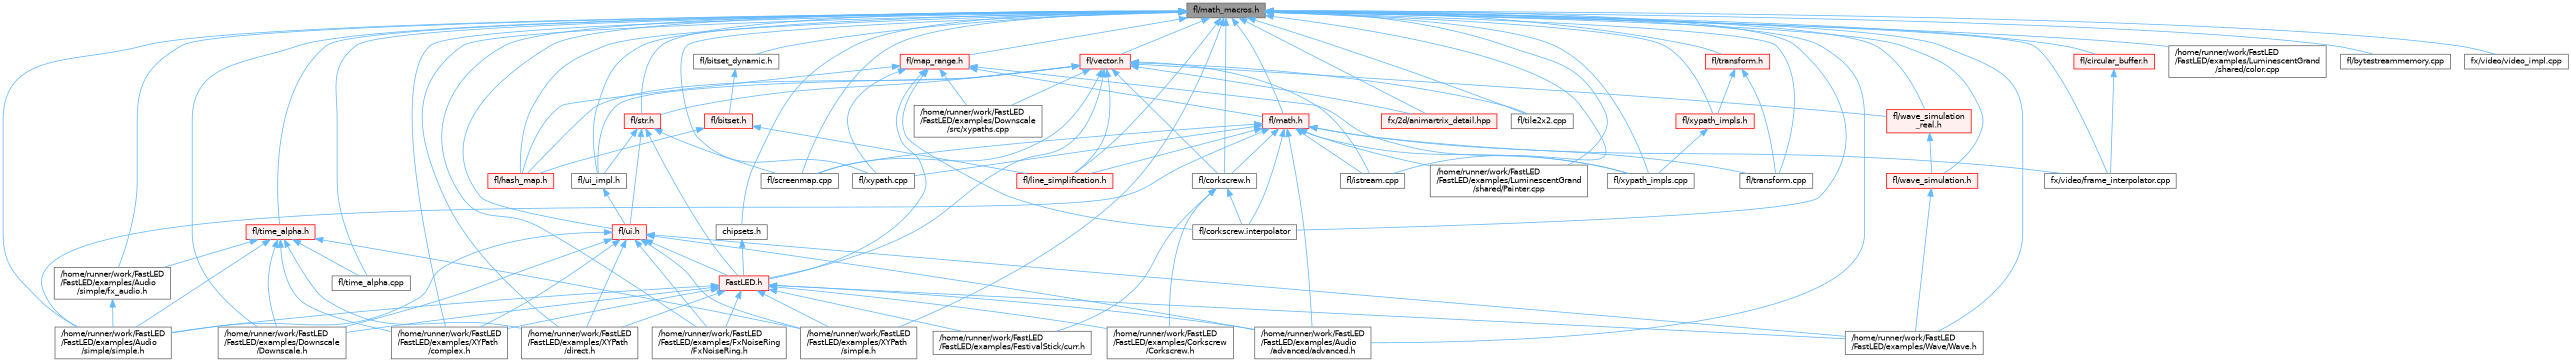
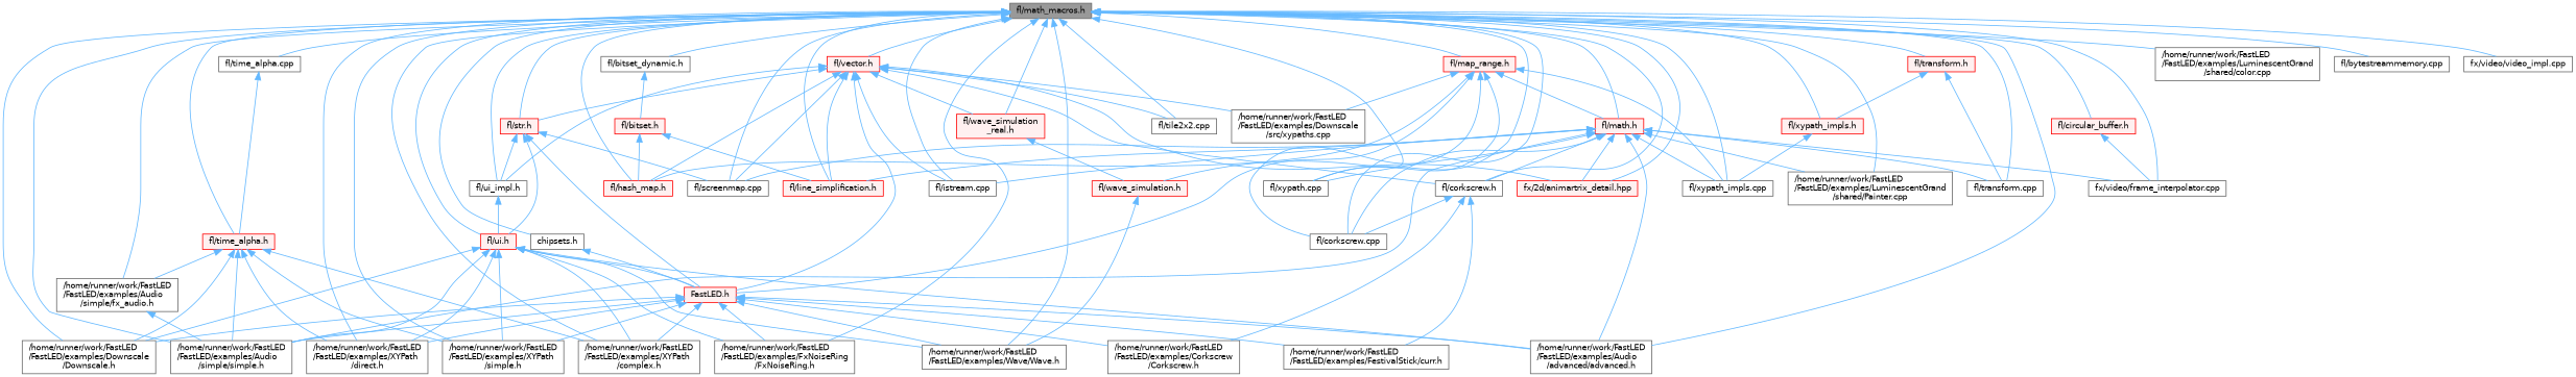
  digraph {
    node [color=grey40 fillcolor=white fontname=Helvetica fontsize=10 shape=box style=filled]
    edge [color=steelblue1 dir=back fontname=Helvetica fontsize=10 labelfontname=Helvetica labelfontsize=10 style=solid]
    n1 [color=gray40 fillcolor=grey60 fontcolor=black height=0.2 label="fl/math_macros.h" width=0.4]
    n2 [height=0.2 label="/home/runner/work/FastLED\l/FastLED/examples/Audio\l/advanced/advanced.h" width=0.4]
    n3 [height=0.2 label="/home/runner/work/FastLED\l/FastLED/examples/Audio\l/simple/fx_audio.h" width=0.4]
    n4 [height=0.2 label="/home/runner/work/FastLED\l/FastLED/examples/Audio\l/simple/simple.h" width=0.4]
    n5 [height=0.2 label="/home/runner/work/FastLED\l/FastLED/examples/Downscale\l/Downscale.h" width=0.4]
    n6 [height=0.2 label="/home/runner/work/FastLED\l/FastLED/examples/FxNoiseRing\l/FxNoiseRing.h" width=0.4]
    n7 [height=0.2 label="/home/runner/work/FastLED\l/FastLED/examples/LuminescentGrand\l/shared/Painter.cpp" width=0.4]
    n8 [height=0.2 label="/home/runner/work/FastLED\l/FastLED/examples/LuminescentGrand\l/shared/color.cpp" width=0.4]
    n9 [height=0.2 label="/home/runner/work/FastLED\l/FastLED/examples/Wave/Wave.h" width=0.4]
    n10 [height=0.2 label="/home/runner/work/FastLED\l/FastLED/examples/XYPath\l/complex.h" width=0.4]
    n11 [height=0.2 label="/home/runner/work/FastLED\l/FastLED/examples/XYPath\l/direct.h" width=0.4]
    n12 [height=0.2 label="/home/runner/work/FastLED\l/FastLED/examples/XYPath\l/simple.h" width=0.4]
    n13 [height=0.2 label="chipsets.h" width=0.4]
    n14 [height=0.2 label="fl/bitset_dynamic.h" width=0.4]
    n15 [color=red fillcolor="#FFF0F0" height=0.2 label="fl/hash_map.h" width=0.4]
    n16 [color=red fillcolor="#FFF0F0" height=0.2 label="fl/line_simplification.h" width=0.4]
    n17 [height=0.2 label="fl/bytestreammemory.cpp" width=0.4]
    n18 [color=red fillcolor="#FFF0F0" height=0.2 label="fl/circular_buffer.h" width=0.4]
    n19 [height=0.2 label="fx/video/frame_interpolator.cpp" width=0.4]
-   n20 [height=0.2 label="fl/corkscrew.interpolator" width=0.4]
+   n20 [height=0.2 label="fl/corkscrew.cpp" width=0.4]
    n21 [height=0.2 label="fl/corkscrew.h" width=0.4]
    n22 [height=0.2 label="fl/istream.cpp" width=0.4]
    n23 [color=red fillcolor="#FFF0F0" height=0.2 label="fl/map_range.h" width=0.4]
    n24 [color=red fillcolor="#FFF0F0" height=0.2 label="fl/math.h" width=0.4]
    n25 [height=0.2 label="fl/screenmap.cpp" width=0.4]
    n26 [height=0.2 label="fl/transform.cpp" width=0.4]
    n27 [height=0.2 label="fl/xypath.cpp" width=0.4]
    n28 [height=0.2 label="fl/xypath_impls.cpp" width=0.4]
    n29 [color=red fillcolor="#FFF0F0" height=0.2 label="fx/2d/animartrix_detail.hpp" width=0.4]
    n30 [color=red fillcolor="#FFF0F0" height=0.2 label="fl/str.h" width=0.4]
    n31 [color=red fillcolor="#FFF0F0" height=0.2 label="fl/ui.h" width=0.4]
    n32 [height=0.2 label="fl/ui_impl.h" width=0.4]
    n33 [height=0.2 label="fl/tile2x2.cpp" width=0.4]
    n34 [height=0.2 label="fl/time_alpha.cpp" width=0.4]
    n35 [color=red fillcolor="#FFF0F0" height=0.2 label="fl/time_alpha.h" width=0.4]
    n36 [color=red fillcolor="#FFF0F0" height=0.2 label="fl/transform.h" width=0.4]
    n37 [color=red fillcolor="#FFF0F0" height=0.2 label="fl/xypath_impls.h" width=0.4]
    n38 [color=red fillcolor="#FFF0F0" height=0.2 label="fl/vector.h" width=0.4]
    n39 [color=red fillcolor="#FFF0F0" height=0.2 label="fl/wave_simulation\l_real.h" width=0.4]
    n40 [color=red fillcolor="#FFF0F0" height=0.2 label="fl/wave_simulation.h" width=0.4]
    n41 [height=0.2 label="fx/video/video_impl.cpp" width=0.4]
    n42 [color=red fillcolor="#FFF0F0" height=0.2 label="FastLED.h" width=0.4]
    n43 [color=red fillcolor="#FFF0F0" height=0.2 label="fl/bitset.h" width=0.4]
    n44 [height=0.2 label="/home/runner/work/FastLED\l/FastLED/examples/Corkscrew\l/Corkscrew.h" width=0.4]
    n45 [height=0.2 label="/home/runner/work/FastLED\l/FastLED/examples/FestivalStick/curr.h" width=0.4]
    n46 [height=0.2 label="/home/runner/work/FastLED\l/FastLED/examples/Downscale\l/src/xypaths.cpp" width=0.4]
    n1 -> n2
    n1 -> n3
    n1 -> n4
    n1 -> n5
    n1 -> n6
    n1 -> n7
    n1 -> n8
    n1 -> n9
    n1 -> n10
    n1 -> n11
    n1 -> n12
    n1 -> n13
    n1 -> n14
    n1 -> n15
    n1 -> n16
    n1 -> n17
    n1 -> n18
    n1 -> n19
    n1 -> n20
    n1 -> n21
    n1 -> n22
    n1 -> n23
    n1 -> n24
    n1 -> n25
    n1 -> n26
    n1 -> n27
    n1 -> n28
    n1 -> n29
    n1 -> n30
    n1 -> n31
    n1 -> n32
    n1 -> n33
    n1 -> n34
    n1 -> n35
    n1 -> n36
    n1 -> n37
    n1 -> n38
    n1 -> n39
    n1 -> n40
    n1 -> n41
    n3 -> n4
    n13 -> n42
    n14 -> n43
    n18 -> n19
    n21 -> n20
    n21 -> n44
    n21 -> n45
    n23 -> n15
    n23 -> n20
    n23 -> n24
    n23 -> n27
    n23 -> n28
    n23 -> n42
    n23 -> n46
    n24 -> n2
    n24 -> n4
    n24 -> n7
    n24 -> n16
    n24 -> n19
    n24 -> n20
    n24 -> n21
    n24 -> n22
    n24 -> n25
    n24 -> n26
    n24 -> n27
    n24 -> n28
+   n24 -> n29
    n30 -> n25
    n30 -> n31
    n30 -> n32
    n30 -> n42
    n31 -> n2
    n31 -> n4
    n31 -> n5
    n31 -> n6
    n31 -> n9
    n31 -> n10
    n31 -> n11
    n31 -> n12
    n31 -> n42
    n32 -> n31
    n35 -> n3
    n35 -> n4
    n35 -> n5
    n35 -> n10
    n35 -> n11
    n35 -> n12
-   n35 -> n34
+   n34 -> n35
    n36 -> n26
    n36 -> n37
    n37 -> n28
    n38 -> n15
    n38 -> n16
    n38 -> n21
    n38 -> n22
    n38 -> n25
    n38 -> n29
    n38 -> n30
    n38 -> n32
    n38 -> n33
    n38 -> n39
    n38 -> n42
    n38 -> n46
    n39 -> n40
    n40 -> n9
    n42 -> n2
    n42 -> n4
    n42 -> n5
    n42 -> n6
    n42 -> n9
    n42 -> n10
    n42 -> n11
    n42 -> n12
    n42 -> n44
    n42 -> n45
    n43 -> n15
    n43 -> n16
  }
